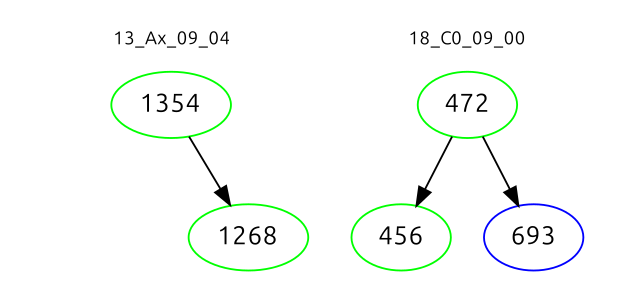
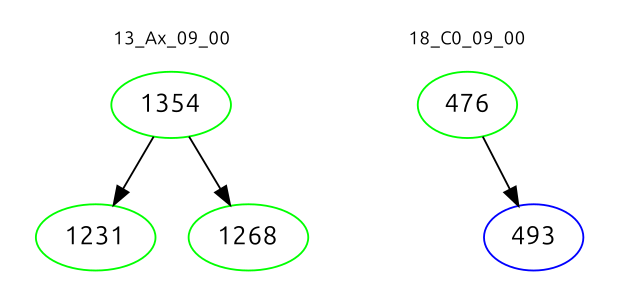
  digraph {
    fontname=Ubuntu
    node [color=green fontname=Ubuntu]
    edge [color=black fontname=Ubuntu]
    n1 [label=1354]
+   n2 [label=1231]
    n3 [label=1268]
-   n4 [label=472]
-   n5 [label=456]
-   n6 [color=blue label=693]
+   n4 [label=476]
+   n6 [color=blue label=493]
    subgraph cluster_1 {
      color=white
      fontsize=10
-     label="13_Ax_09_04"
+     label="13_Ax_09_00"
      n1
+     n2
      n3
    }
    subgraph cluster_2 {
      color=white
      fontsize=10
      label="18_C0_09_00"
      n4
-     n5
      n6
    }
+   n1 -> n2
    n1 -> n3
-   n4 -> n5
    n4 -> n6
  }
